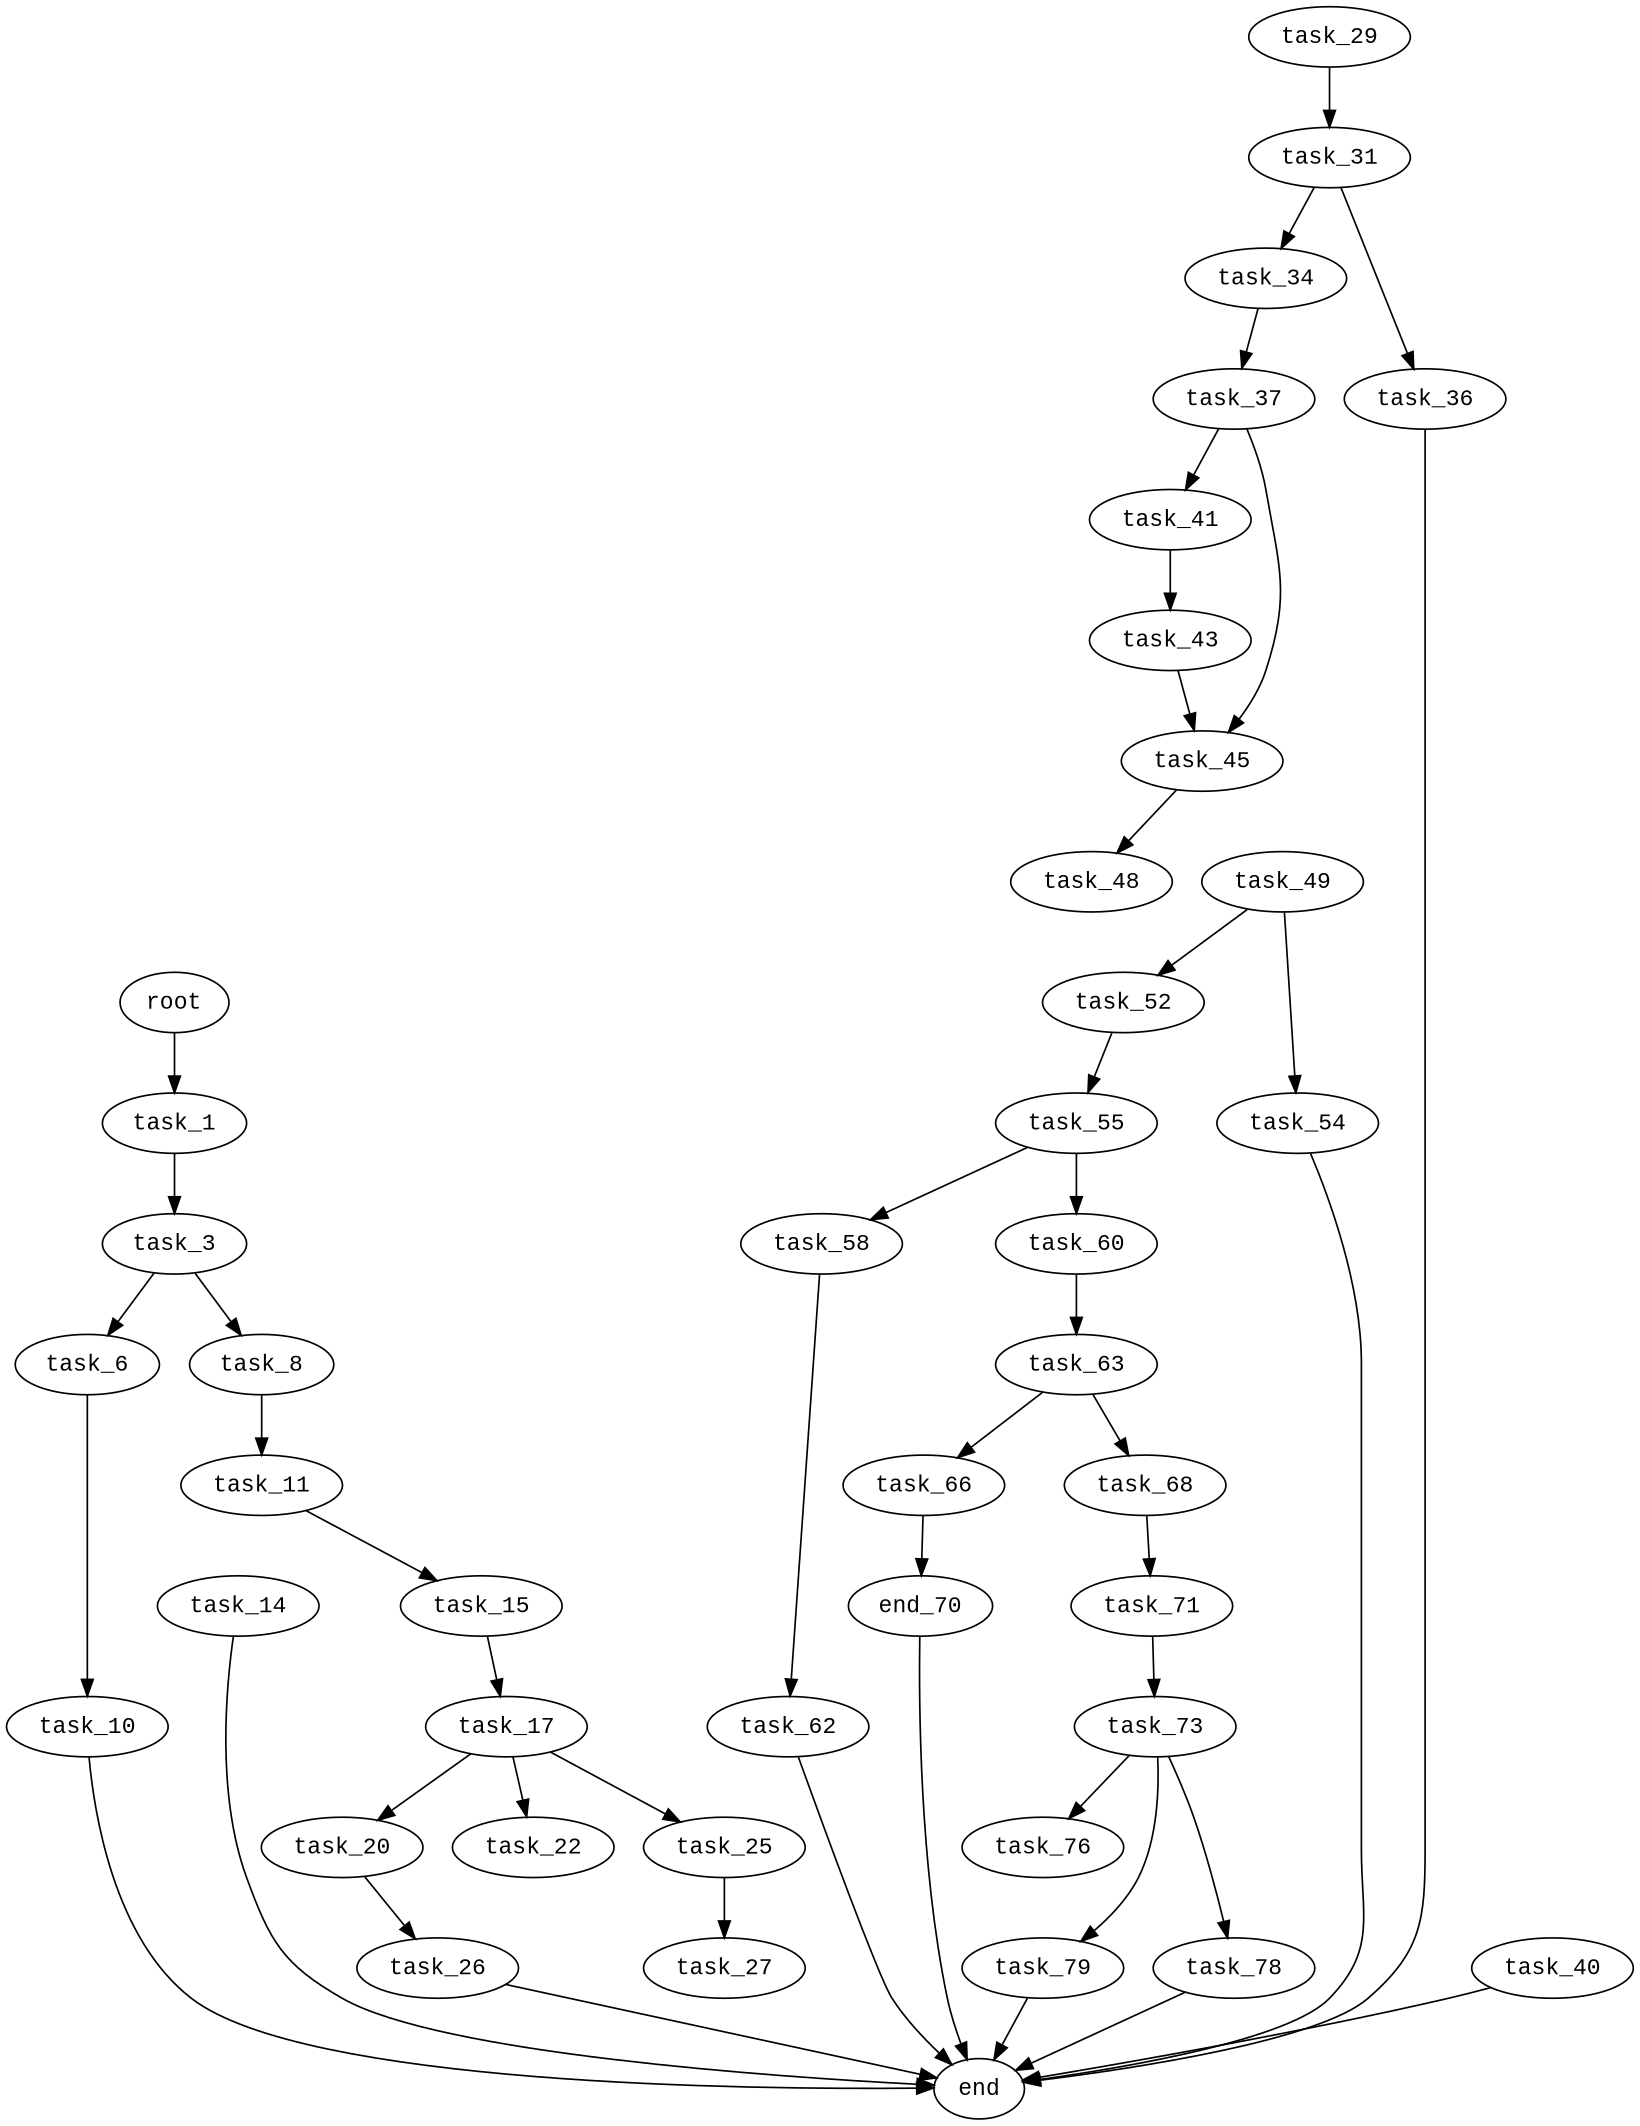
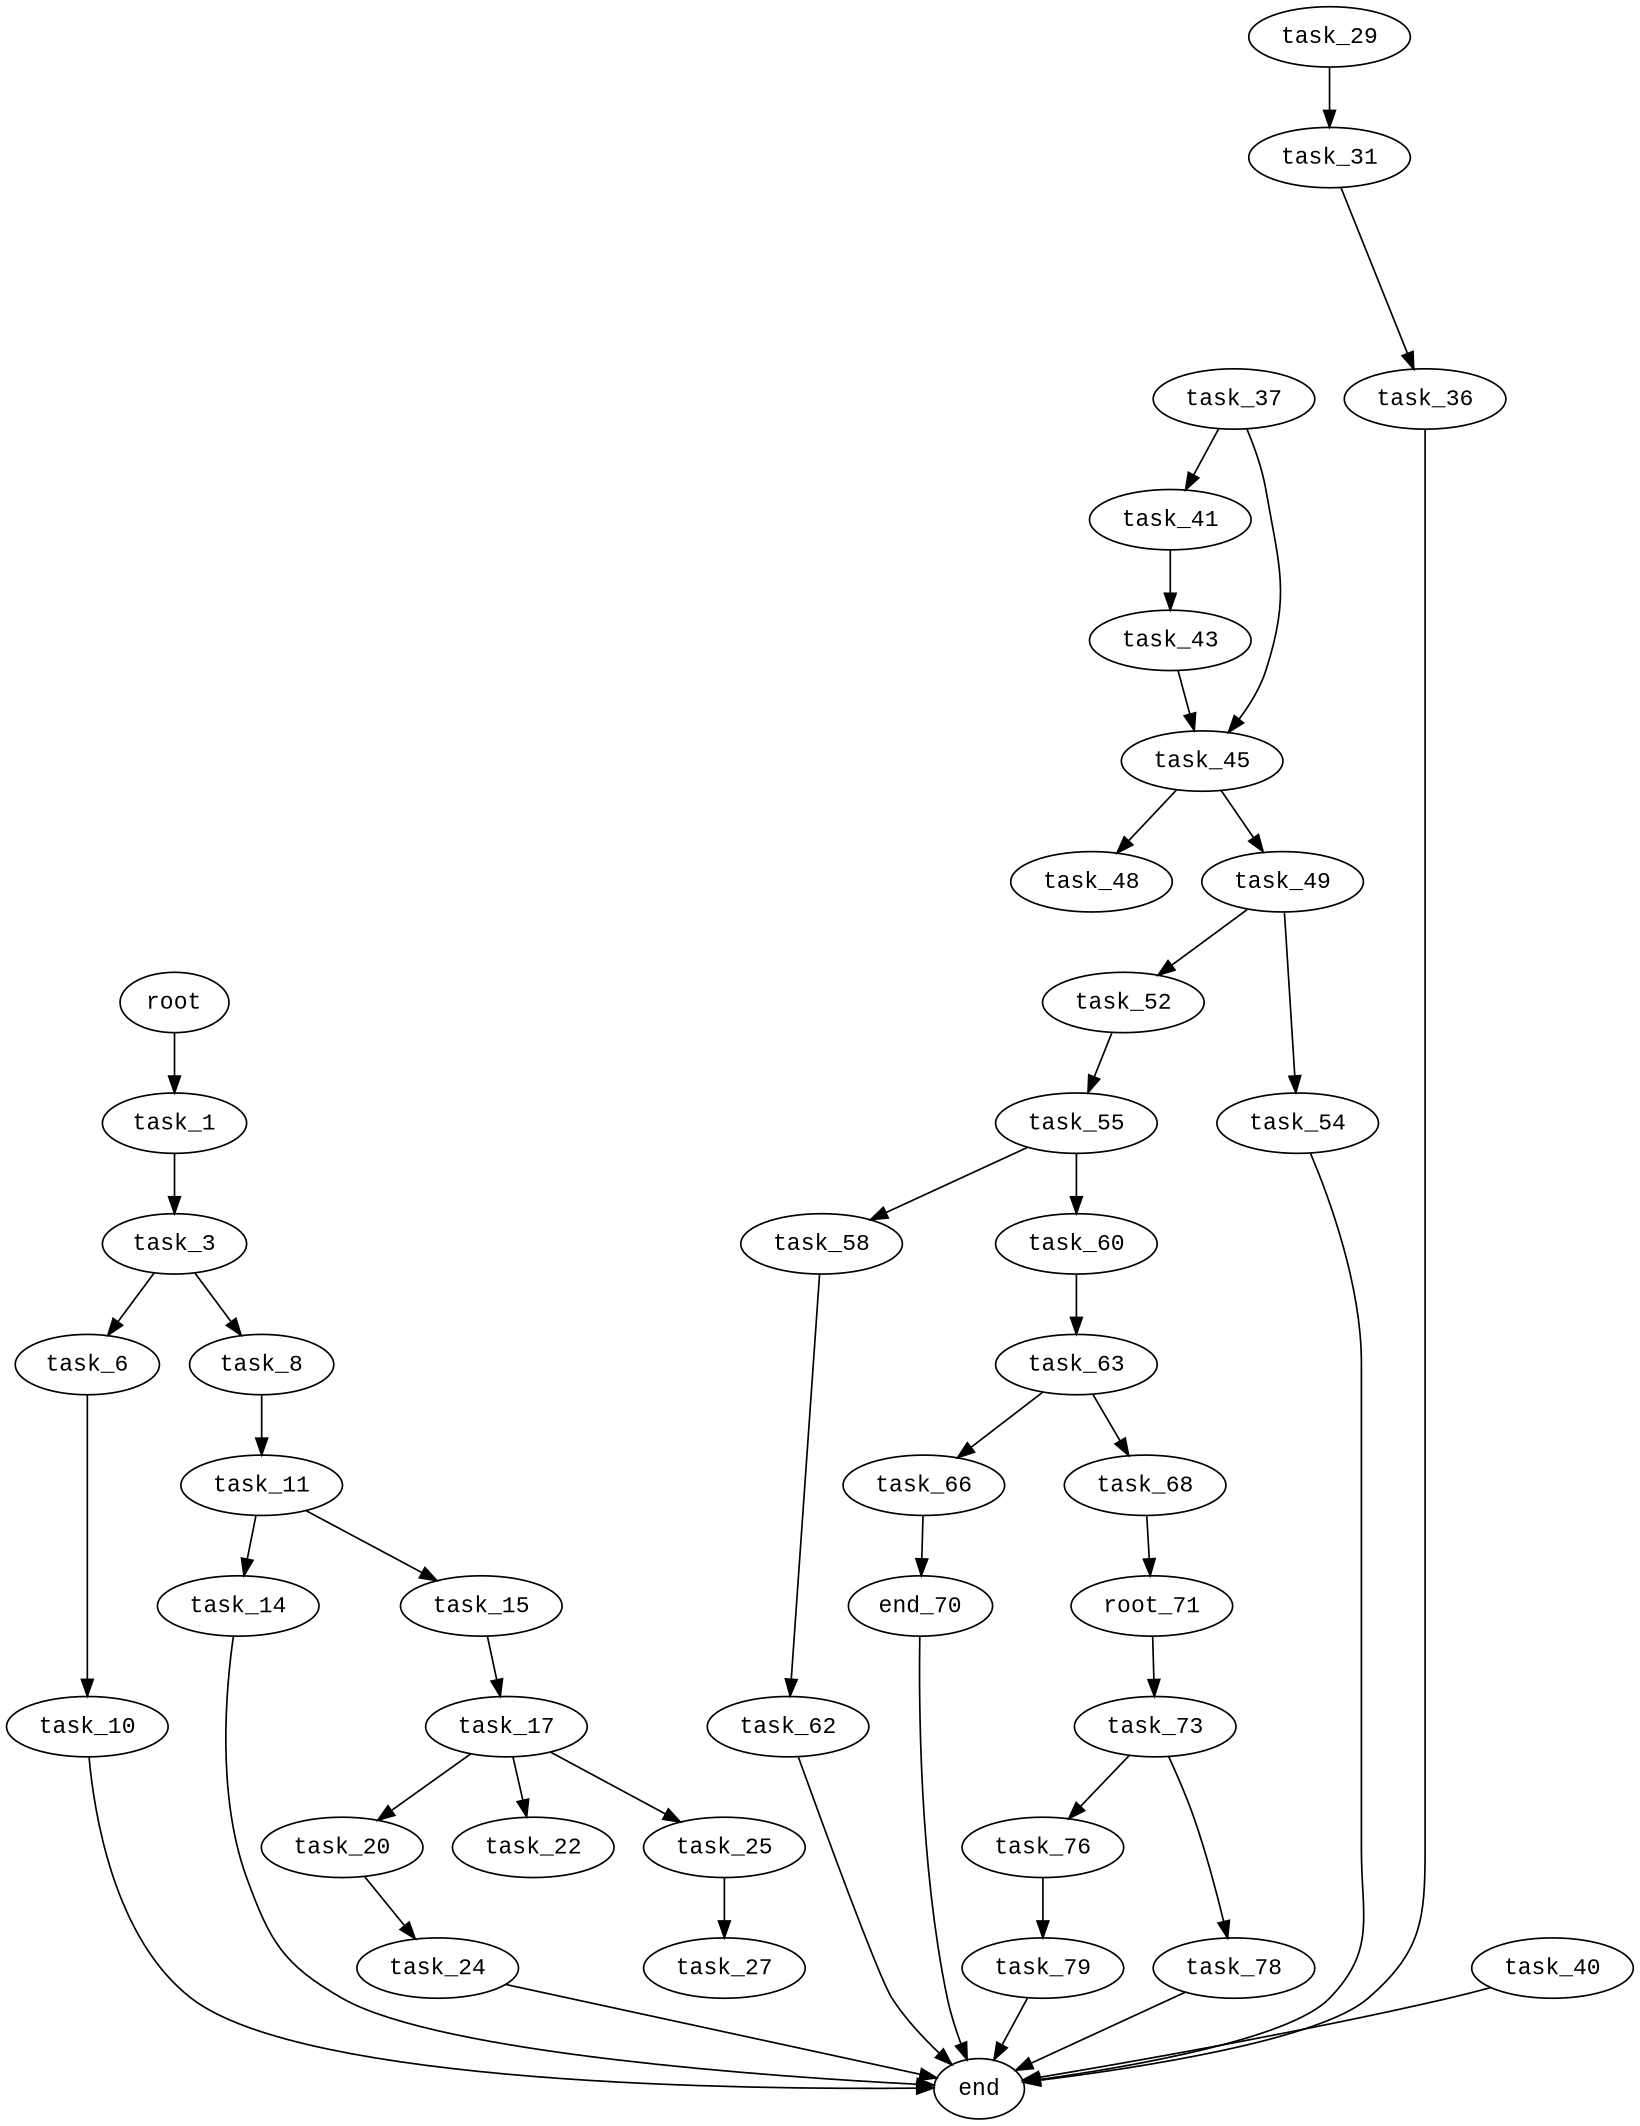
  digraph {
    fontname="Liberation Mono"
    node [fontname="Liberation Mono"]
    edge [fontname="Liberation Mono"]
    root
    task_1
    task_3
    task_6
    task_8
    task_10
    task_11
    end
    task_14
    task_15
    task_17
    task_20
    task_22
    task_25
-   task_24 [label=task_26]
+   task_24
    task_27
    task_29
    task_31
-   task_34
    task_36
    task_37
    task_41
    task_45
    task_40
    task_43
    task_48
    task_49
    task_52
    task_54
    task_55
    task_58
    task_60
    task_62
    task_63
    task_66
    task_68
    n37 [label=end_70]
-   task_71
+   task_71 [label=root_71]
    task_73
    task_76
    task_78
    task_79
    root -> task_1
    task_1 -> task_3
    task_3 -> task_6
    task_3 -> task_8
    task_6 -> task_10
    task_8 -> task_11
    task_10 -> end
+   task_11 -> task_14
    task_11 -> task_15
    task_14 -> end
    task_15 -> task_17
    task_17 -> task_20
    task_17 -> task_22
    task_17 -> task_25
    task_20 -> task_24
    task_25 -> task_27
    task_24 -> end
    task_29 -> task_31
-   task_31 -> task_34
    task_31 -> task_36
-   task_34 -> task_37
    task_36 -> end
    task_37 -> task_41
    task_37 -> task_45
    task_41 -> task_43
    task_45 -> task_48
+   task_45 -> task_49
    task_40 -> end
    task_43 -> task_45
    task_49 -> task_52
    task_49 -> task_54
    task_52 -> task_55
    task_54 -> end
    task_55 -> task_58
    task_55 -> task_60
    task_58 -> task_62
    task_60 -> task_63
    task_62 -> end
    task_63 -> task_66
    task_63 -> task_68
    task_66 -> n37
    task_68 -> task_71
    n37 -> end
    task_71 -> task_73
    task_73 -> task_76
    task_73 -> task_78
-   task_73 -> task_79
+   task_76 -> task_79
    task_78 -> end
    task_79 -> end
  }
